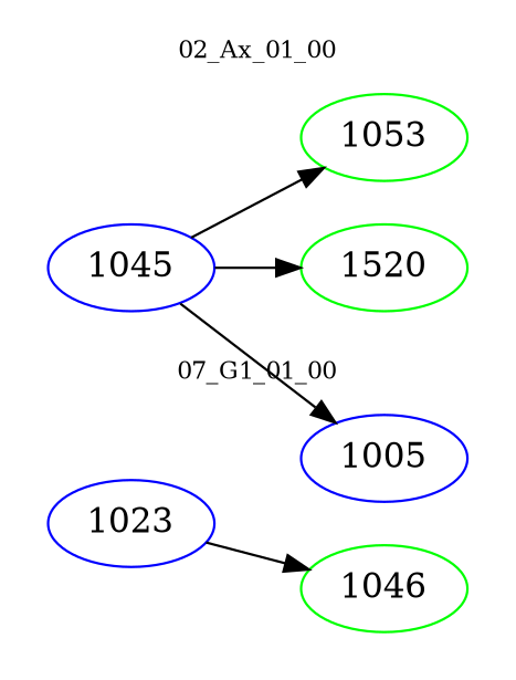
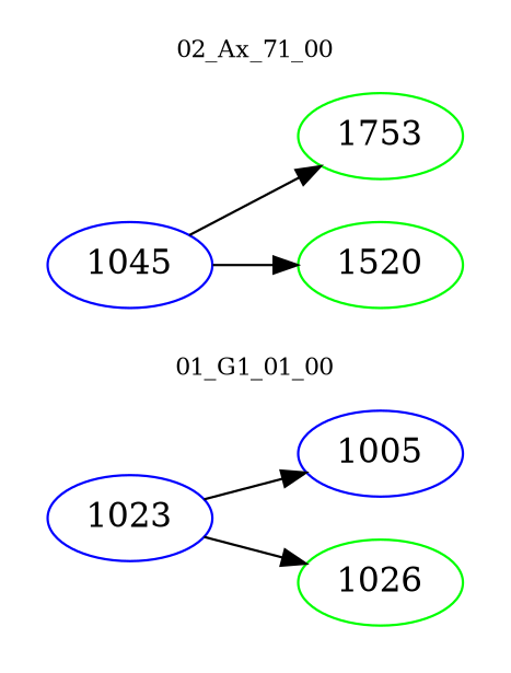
  digraph {
    rankdir=LR
    node [color=blue]
    edge [color=black]
    n1 [label=1045]
    n2 [color=green label=1520]
-   n3 [color=green label=1053]
+   n3 [color=green label=1753]
    n4 [label=1023]
    n5 [label=1005]
-   n6 [color=green label=1046]
+   n6 [color=green label=1026]
    subgraph cluster_1 {
      color=white
      fontsize=10
-     label="02_Ax_01_00"
+     label="02_Ax_71_00"
      n1
      n2
      n3
    }
    subgraph cluster_2 {
      color=white
      fontsize=10
-     label="07_G1_01_00"
+     label="01_G1_01_00"
      n4
      n5
      n6
    }
    n1 -> n2
    n1 -> n3
-   n1 -> n5
+   n4 -> n5
    n4 -> n6
  }
